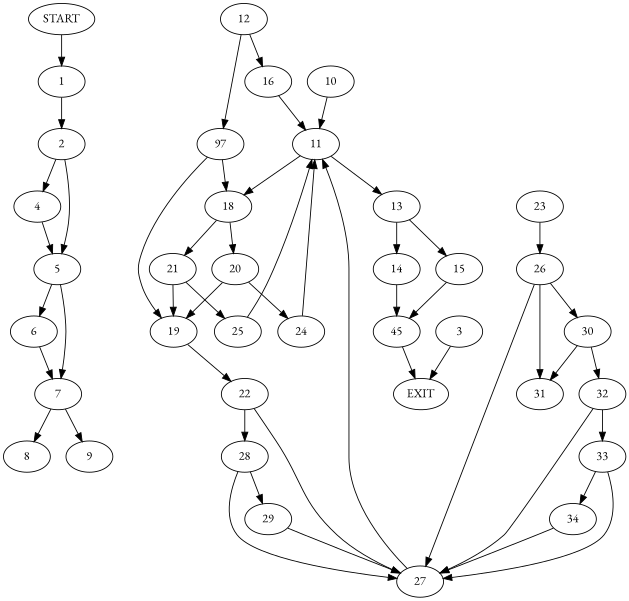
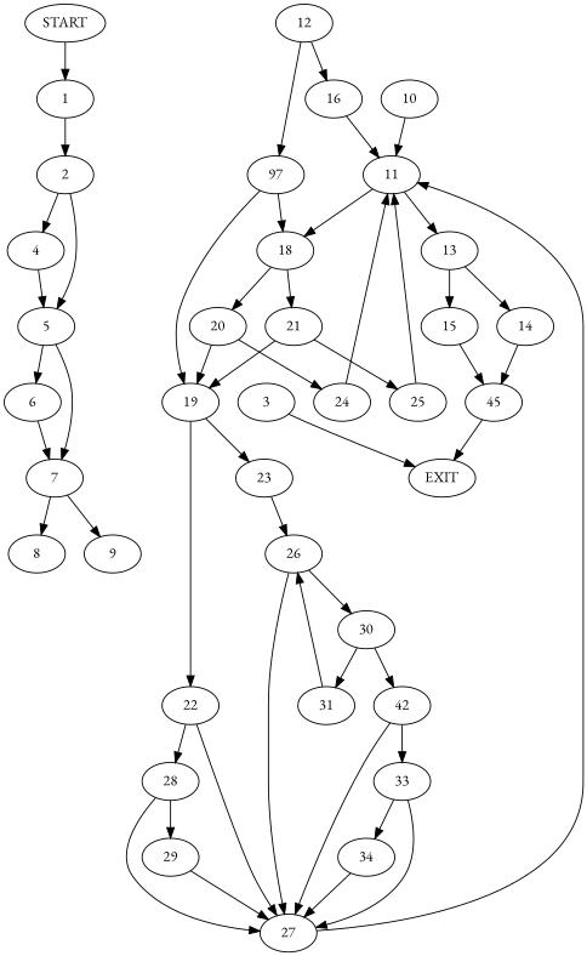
  digraph {
    fontname="EB Garamond"
    node [fontname="EB Garamond"]
    edge [fontname="EB Garamond"]
    n1 [label=START]
    1
    2
    n4 [label=EXIT]
    4
    5
    3
    6
    7
    8
    9
    10
    11
    13
    18
    12
    16
    n18 [label=97]
    14
    15
    19
    n22 [label=45]
    20
    21
    22
    23
    24
    25
    27
    28
    26
    29
    30
    31
-   32
+   32 [label=42]
    33
    34
    n1 -> 1
    1 -> 2
    2 -> 4
    2 -> 5
    4 -> 5
    5 -> 6
    5 -> 7
    3 -> n4
    6 -> 7
    7 -> 8
    7 -> 9
    10 -> 11
    11 -> 13
    11 -> 18
    13 -> 14
    13 -> 15
    18 -> 20
    18 -> 21
    12 -> 16
    12 -> n18
    16 -> 11
    n18 -> 18
    n18 -> 19
    14 -> n22
    15 -> n22
    19 -> 22
+   19 -> 23
    n22 -> n4
    20 -> 19
    20 -> 24
    21 -> 19
    21 -> 25
    22 -> 27
    22 -> 28
    23 -> 26
    24 -> 11
    25 -> 11
    27 -> 11
    28 -> 27
    28 -> 29
    26 -> 27
    26 -> 30
    29 -> 27
    30 -> 31
    30 -> 32
-   26 -> 31
+   31 -> 26
    32 -> 27
    32 -> 33
    33 -> 27
    33 -> 34
    34 -> 27
  }
